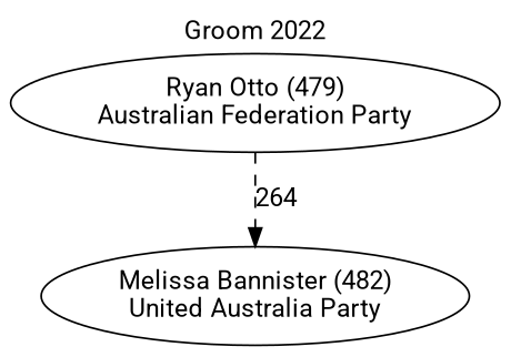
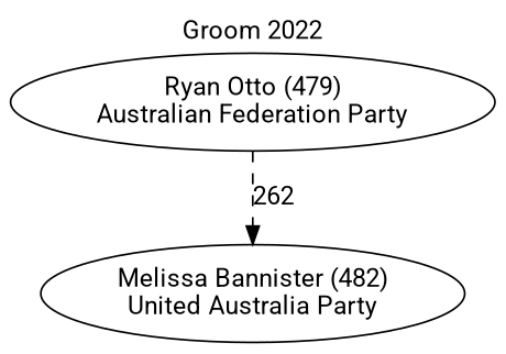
  digraph {
    label="Groom 2022"
    labelloc=t
    mclimit=10
    fontname=Roboto
    node [shape=ellipse fontname=Roboto]
    n1 [label="Melissa Bannister (482)\nUnited Australia Party"]
    n2 [label="Ryan Otto (479)\nAustralian Federation Party"]
-   n2 -> n1 [label=264 style=dashed fontname=Roboto]
+   n2 -> n1 [label=262 style=dashed fontname=Roboto]
  }
